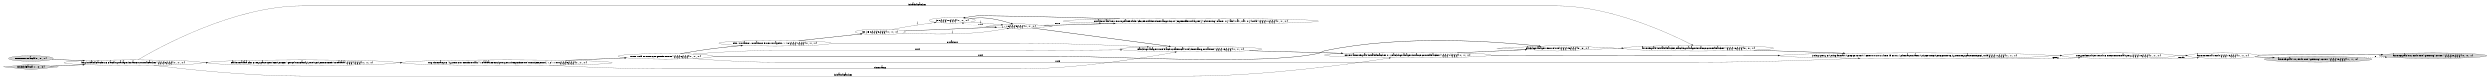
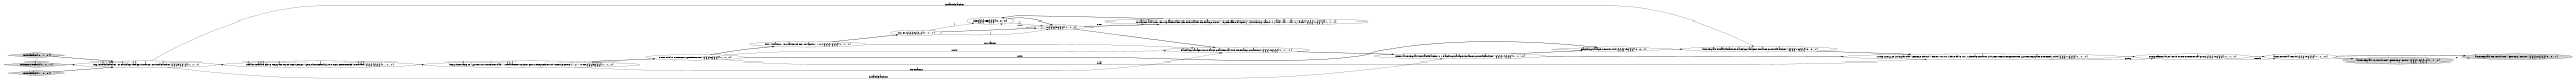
  digraph {
    rankdir=LR
    node [fillcolor=white shape=ellipse style=filled]
    edge [style=bold]
    n1 [label="long initialAllBatches = BatchlogManager.instance.countAllBatches()@@@3@@@['1', '1', '1']"]
    n2 [label="Assert.assertEquals(initialAllBatches + 1,BatchlogManager.instance.countAllBatches())@@@14@@@['1', '1', '1']"]
    n3 [label="TableMetadata cfm = Keyspace.open(KEYSPACE1).getColumnFamilyStore(CF_STANDARD5).metadata()@@@4@@@['1', '1', '1']"]
    n4 [label="assertEquals(initialAllBatches,BatchlogManager.instance.countAllBatches())@@@16@@@['0', '0', '1']"]
    n5 [label="BatchlogManager.remove(uuid)@@@15@@@['0', '0', '1']" shape=diamond]
    n6 [label="String query = String.format(\"SELECT count(*) FROM %s.%s where id = %s\",SchemaConstants.SYSTEM_KEYSPACE_NAME,SystemKeyspace.BATCHES,uuid)@@@17@@@['1', '1', '1']"]
    n7 [label="long timestamp = (System.currentTimeMillis() - DatabaseDescriptor.getWriteRpcTimeout(MILLISECONDS) * 2) * 1000@@@5@@@['1', '1', '1']"]
    n8 [fillcolor=lightgray label="assertEquals(0L,result.one().getLong(\"count\"))@@@20@@@['0', '0', '1']"]
    n9 [label="int j = 0@@@8@@@['1', '1', '1']"]
    n10 [label="j++@@@10@@@['1', '1', '1']"]
    n11 [label="j < 10@@@9@@@['1', '1', '1']" shape=diamond]
    n12 [label="BatchlogManager.store(Batch.createLocal(uuid,timestamp,mutations))@@@13@@@['1', '1', '1']"]
    n13 [label="mutations.add(new RowUpdateBuilder(cfm,FBUtilities.timestampMicros(),ByteBufferUtil.bytes(j)).clustering(\"name\" + j).add(\"val\",\"val\" + j).build())@@@11@@@['1', '1', '1']"]
    n14 [label="UntypedResultSet result = executeInternal(query)@@@18@@@['1', '1', '1']"]
    n15 [label="List<Mutation> mutations = new ArrayList<>(10)@@@7@@@['1', '1', '1']"]
+   n16 [fillcolor=lightgray label="testAddBatch['0', '1', '0']" shape=diamond]
    n17 [label="assertNotNull(result)@@@19@@@['1', '1', '1']"]
    n18 [fillcolor=lightgray label="assertEquals(1L,result.one().getLong(\"count\"))@@@18@@@['1', '1', '0']"]
    n19 [label="UUID uuid = UUIDGen.getTimeUUID()@@@6@@@['1', '1', '1']"]
-   n20 [fillcolor=lightgray label="testRemoveBatch['0', '0', '1']"]
+   n20 [fillcolor=lightgray label="testRemoveBatch['0', '0', '1']" shape=diamond]
    n21 [fillcolor=lightgray label="testAddBatch['1', '0', '0']" shape=diamond]
    n1 -> n2 [label=initialAllBatches style=solid]
    n1 -> n3
    n1 -> n4 [label=initialAllBatches style=solid]
    n2 -> n5
    n2 -> n6
    n3 -> n7
    n4 -> n6
    n5 -> n4
    n6 -> n14
    n6 -> n14 [label=query style=solid]
    n7 -> n12 [label=timestamp style=solid]
    n7 -> n19
    n9 -> n10 [label=j style=solid]
    n9 -> n11
    n9 -> n11 [label=j style=solid]
    n10 -> n11
    n10 -> n11 [label=j style=solid]
    n11 -> n10 [label=uuid style=dotted]
    n11 -> n12
    n11 -> n13 [label=true style=dotted]
    n11 -> n13
    n12 -> n2
    n13 -> n10
    n14 -> n17
    n14 -> n17 [label=result style=solid]
    n15 -> n9
    n15 -> n12 [label=mutations style=solid]
+   n16 -> n1
    n17 -> n8
    n17 -> n18
    n18 -> n8 [label=0 style=dashed]
    n19 -> n5 [label=uuid]
    n19 -> n6 [label=uuid style=solid]
    n19 -> n12 [label=uuid style=solid]
    n19 -> n15
    n20 -> n1
    n21 -> n1
  }
